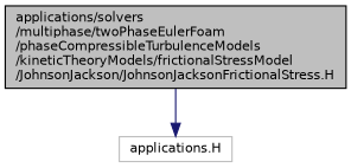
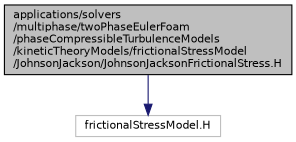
  digraph {
    node [fontname=Helvetica fontsize=10 shape=record]
    n1 [color=black fillcolor=grey75 fontcolor=black height=0.2 label="applications/solvers\l/multiphase/twoPhaseEulerFoam\l/phaseCompressibleTurbulenceModels\l/kineticTheoryModels/frictionalStressModel\l/JohnsonJackson/JohnsonJacksonFrictionalStress.H" style=filled width=0.4]
-   n2 [color=grey75 height=0.2 label="applications.H" width=0.4]
+   n2 [color=grey75 height=0.2 label="frictionalStressModel.H" width=0.4]
    n1 -> n2 [color=midnightblue fontname=Helvetica fontsize=10 labelfontname=Helvetica labelfontsize=10 style=solid]
  }
